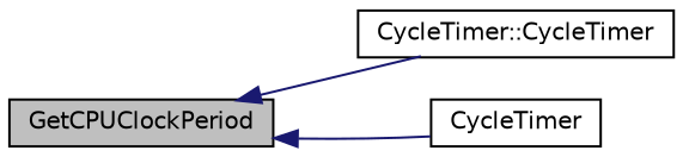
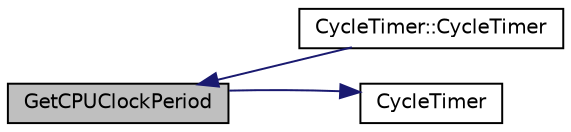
  digraph {
    rankdir=LR
    node [color=black fillcolor=white fontname=Helvetica fontsize=10 shape=record style=filled]
    edge [color=midnightblue dir=back fontname=Helvetica fontsize=10 labelfontname=Helvetica labelfontsize=10 style=solid]
    n1 [fillcolor=grey75 fontcolor=black height=0.2 label=GetCPUClockPeriod width=0.4]
    n2 [height=0.2 label="CycleTimer::CycleTimer" width=0.4]
    n3 [height=0.2 label=CycleTimer width=0.4]
    n1 -> n2
-   n1 -> n3
+   n3 -> n1
  }
